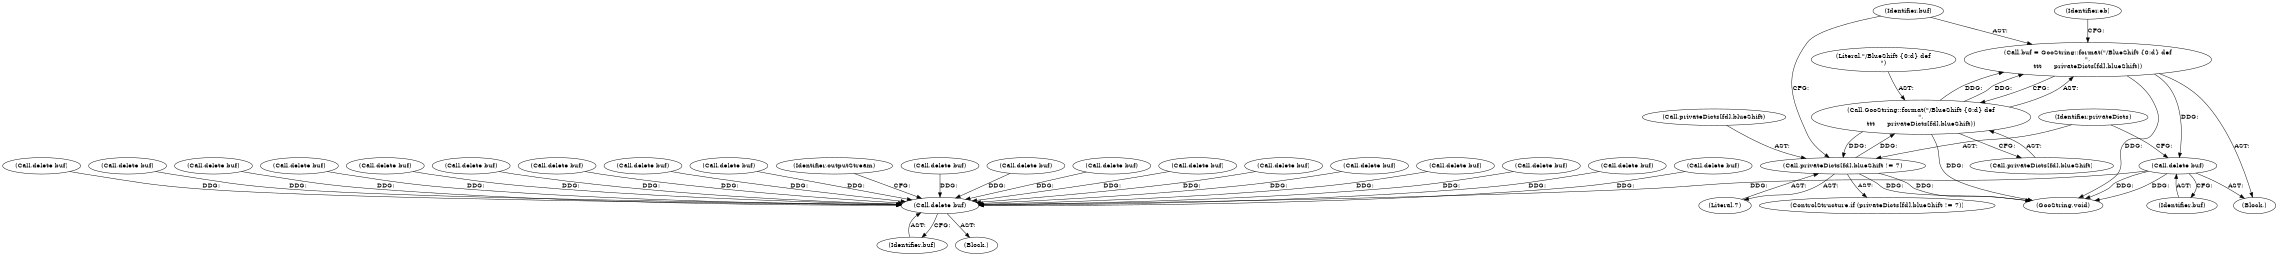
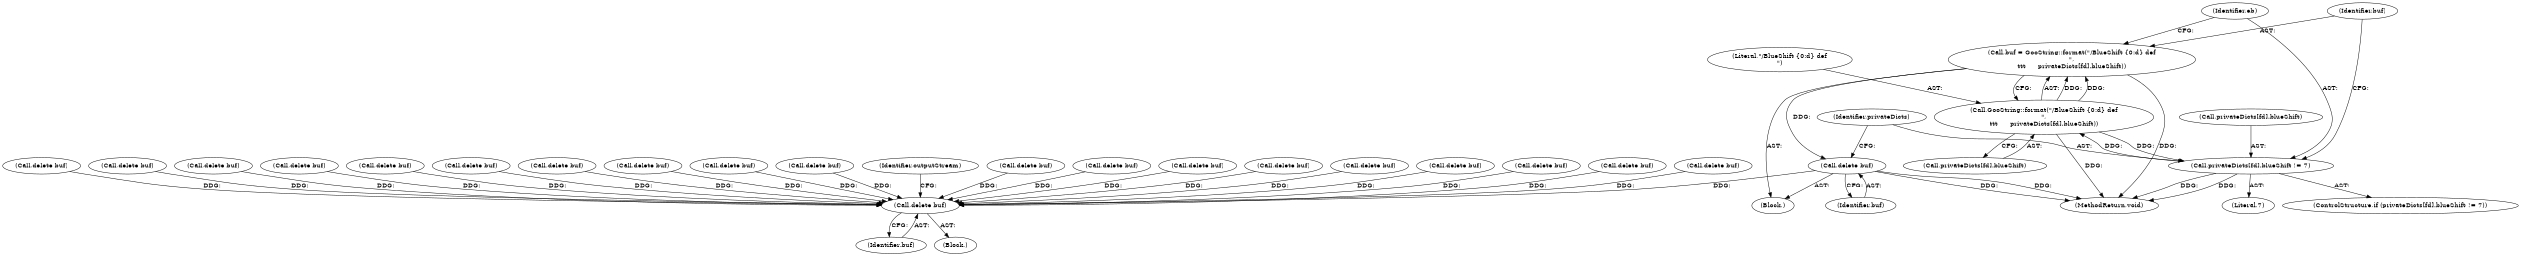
  digraph {
    n1 [label="(Call,delete buf)"]
    n2 [label="(Call,delete buf)"]
    n3 [label="(Block,)"]
    n4 [label="(Identifier,buf)"]
-   n5 [label="(GooString,void)"]
+   n5 [label="(MethodReturn,void)"]
    n6 [label="(Identifier,buf)"]
    n7 [label="(Block,)"]
    n8 [label="(Call,buf = GooString::format(\"/BlueShift {0:d} def\n\",\n\t\t\t      privateDicts[fd].blueShift))"]
    n9 [label="(Call,GooString::format(\"/BlueShift {0:d} def\n\",\n\t\t\t      privateDicts[fd].blueShift))"]
    n10 [label="(Call,privateDicts[fd].blueShift != 7)"]
    n11 [label="(Call,privateDicts[fd].blueShift)"]
    n12 [label="(Literal,7)"]
    n13 [label="(ControlStructure,if (privateDicts[fd].blueShift != 7))"]
    n14 [label="(Identifier,privateDicts)"]
    n15 [label="(Call,delete buf)"]
    n16 [label="(Identifier,eb)"]
    n17 [label="(Call,delete buf)"]
    n18 [label="(Call,delete buf)"]
    n19 [label="(Call,delete buf)"]
    n20 [label="(Call,privateDicts[fd].blueShift)"]
    n21 [label="(Call,delete buf)"]
    n22 [label="(Call,delete buf)"]
    n23 [label="(Identifier,buf)"]
    n24 [label="(Call,delete buf)"]
    n25 [label="(Call,delete buf)"]
    n26 [label="(Call,delete buf)"]
    n27 [label="(Call,delete buf)"]
    n28 [label="(Call,delete buf)"]
    n29 [label="(Literal,\"/BlueShift {0:d} def\n\")"]
    n30 [label="(Call,delete buf)"]
    n31 [label="(Call,delete buf)"]
    n32 [label="(Call,delete buf)"]
    n33 [label="(Identifier,outputStream)"]
    n34 [label="(Call,delete buf)"]
    n35 [label="(Call,delete buf)"]
    n36 [label="(Call,delete buf)"]
    n37 [label="(Call,delete buf)"]
    n38 [label="(Call,delete buf)"]
    n1 -> n2 [label="DDG: "]
    n1 -> n3 [label="AST: "]
    n1 -> n4 [label="CFG: "]
    n1 -> n5 [label="DDG: "]
    n1 -> n5 [label="DDG: "]
    n2 -> n6 [label="CFG: "]
    n2 -> n7 [label="AST: "]
    n4 -> n1 [label="AST: "]
    n6 -> n2 [label="AST: "]
    n8 -> n1 [label="DDG: "]
    n8 -> n3 [label="AST: "]
    n8 -> n5 [label="DDG: "]
    n8 -> n9 [label="CFG: "]
    n9 -> n5 [label="DDG: "]
    n9 -> n8 [label="AST: "]
    n9 -> n8 [label="DDG: "]
    n9 -> n8 [label="DDG: "]
    n9 -> n10 [label="DDG: "]
    n9 -> n11 [label="CFG: "]
    n10 -> n5 [label="DDG: "]
    n10 -> n5 [label="DDG: "]
    n10 -> n9 [label="DDG: "]
    n10 -> n12 [label="AST: "]
    n10 -> n13 [label="AST: "]
    n11 -> n9 [label="AST: "]
-   n12 -> n10 [label="AST: "]
+   n16 -> n10 [label="AST: "]
    n14 -> n1 [label="CFG: "]
    n14 -> n10 [label="AST: "]
    n15 -> n2 [label="DDG: "]
    n16 -> n8 [label="CFG: "]
    n17 -> n2 [label="DDG: "]
    n18 -> n2 [label="DDG: "]
    n19 -> n2 [label="DDG: "]
    n20 -> n10 [label="AST: "]
    n21 -> n2 [label="DDG: "]
    n22 -> n2 [label="DDG: "]
    n23 -> n8 [label="AST: "]
    n23 -> n10 [label="CFG: "]
    n24 -> n2 [label="DDG: "]
    n25 -> n2 [label="DDG: "]
    n26 -> n2 [label="DDG: "]
    n27 -> n2 [label="DDG: "]
    n28 -> n2 [label="DDG: "]
    n29 -> n9 [label="AST: "]
    n30 -> n2 [label="DDG: "]
    n31 -> n2 [label="DDG: "]
    n32 -> n2 [label="DDG: "]
    n33 -> n2 [label="CFG: "]
    n34 -> n2 [label="DDG: "]
    n35 -> n2 [label="DDG: "]
    n36 -> n2 [label="DDG: "]
    n37 -> n2 [label="DDG: "]
    n38 -> n2 [label="DDG: "]
  }
